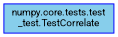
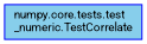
  digraph {
    rankdir=LR
    fontname=Roboto
-   n1 [color=blue fillcolor=skyblue fontname=Roboto fontsize=10 height=0.2 label="numpy.core.tests.test\l_test.TestCorrelate" shape=box style=filled width=0.4]
+   n1 [color=blue fillcolor=skyblue fontname=Roboto fontsize=10 height=0.2 label="numpy.core.tests.test\l_numeric.TestCorrelate" shape=box style=filled width=0.4]
  }
